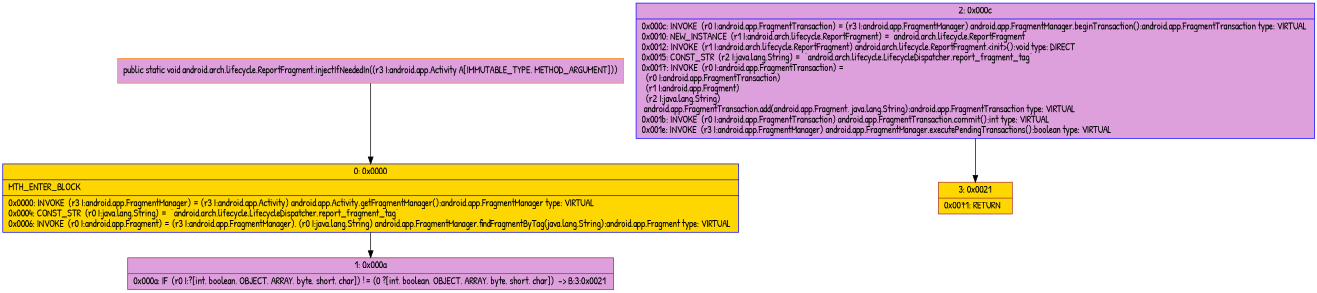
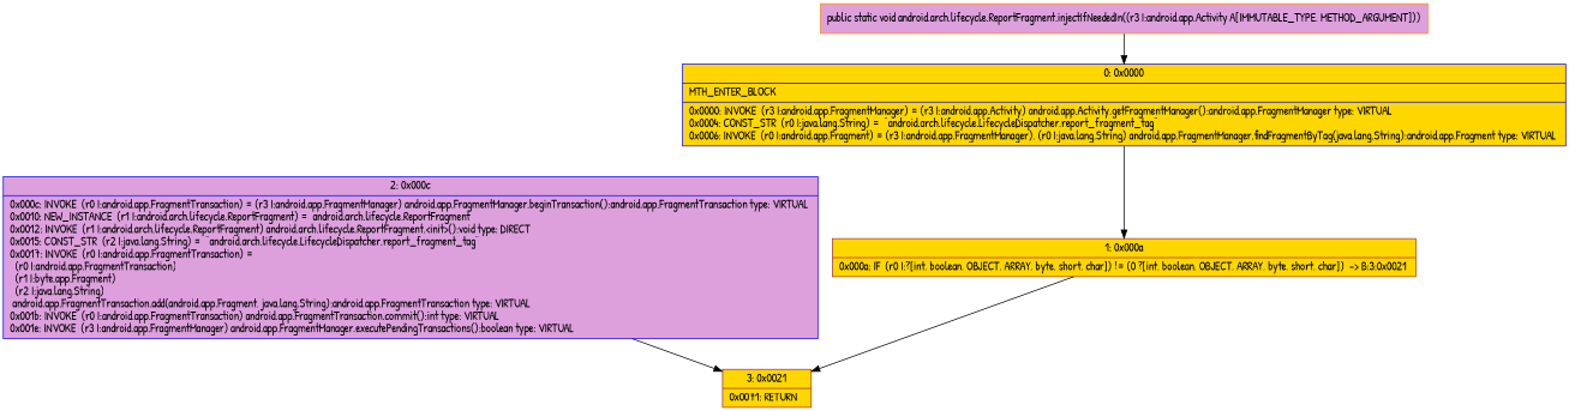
  digraph {
    fontname="Patrick Hand"
    node [color=blue fillcolor=gold fontname="Patrick Hand" shape=record style=filled]
    edge [fontname="Patrick Hand"]
    n1 [label="{0\:\ 0x0000|MTH_ENTER_BLOCK\l|0x0000: INVOKE  (r3 I:android.app.FragmentManager) = (r3 I:android.app.Activity) android.app.Activity.getFragmentManager():android.app.FragmentManager type: VIRTUAL \l0x0004: CONST_STR  (r0 I:java.lang.String) =  \"android.arch.lifecycle.LifecycleDispatcher.report_fragment_tag\" \l0x0006: INVOKE  (r0 I:android.app.Fragment) = (r3 I:android.app.FragmentManager), (r0 I:java.lang.String) android.app.FragmentManager.findFragmentByTag(java.lang.String):android.app.Fragment type: VIRTUAL \l}"]
-   n2 [color=brown fillcolor=plum label="{1\:\ 0x000a|0x000a: IF  (r0 I:?[int, boolean, OBJECT, ARRAY, byte, short, char]) != (0 ?[int, boolean, OBJECT, ARRAY, byte, short, char])  \-\> B:3:0x0021 \l}"]
+   n2 [color=brown label="{1\:\ 0x000a|0x000a: IF  (r0 I:?[int, boolean, OBJECT, ARRAY, byte, short, char]) != (0 ?[int, boolean, OBJECT, ARRAY, byte, short, char])  \-\> B:3:0x0021 \l}"]
    n3 [color=brown label="{3\:\ 0x0021|0x0071: RETURN   \l}"]
-   n4 [fillcolor=plum label="{2\:\ 0x000c|0x000c: INVOKE  (r0 I:android.app.FragmentTransaction) = (r3 I:android.app.FragmentManager) android.app.FragmentManager.beginTransaction():android.app.FragmentTransaction type: VIRTUAL \l0x0010: NEW_INSTANCE  (r1 I:android.arch.lifecycle.ReportFragment) =  android.arch.lifecycle.ReportFragment \l0x0012: INVOKE  (r1 I:android.arch.lifecycle.ReportFragment) android.arch.lifecycle.ReportFragment.\<init\>():void type: DIRECT \l0x0015: CONST_STR  (r2 I:java.lang.String) =  \"android.arch.lifecycle.LifecycleDispatcher.report_fragment_tag\" \l0x0017: INVOKE  (r0 I:android.app.FragmentTransaction) = \l  (r0 I:android.app.FragmentTransaction)\l  (r1 I:android.app.Fragment)\l  (r2 I:java.lang.String)\l android.app.FragmentTransaction.add(android.app.Fragment, java.lang.String):android.app.FragmentTransaction type: VIRTUAL \l0x001b: INVOKE  (r0 I:android.app.FragmentTransaction) android.app.FragmentTransaction.commit():int type: VIRTUAL \l0x001e: INVOKE  (r3 I:android.app.FragmentManager) android.app.FragmentManager.executePendingTransactions():boolean type: VIRTUAL \l}"]
+   n4 [fillcolor=plum label="{2\:\ 0x000c|0x000c: INVOKE  (r0 I:android.app.FragmentTransaction) = (r3 I:android.app.FragmentManager) android.app.FragmentManager.beginTransaction():android.app.FragmentTransaction type: VIRTUAL \l0x0010: NEW_INSTANCE  (r1 I:android.arch.lifecycle.ReportFragment) =  android.arch.lifecycle.ReportFragment \l0x0012: INVOKE  (r1 I:android.arch.lifecycle.ReportFragment) android.arch.lifecycle.ReportFragment.\<init\>():void type: DIRECT \l0x0015: CONST_STR  (r2 I:java.lang.String) =  \"android.arch.lifecycle.LifecycleDispatcher.report_fragment_tag\" \l0x0017: INVOKE  (r0 I:android.app.FragmentTransaction) = \l  (r0 I:android.app.FragmentTransaction)\l  (r1 I:byte.app.Fragment)\l  (r2 I:java.lang.String)\l android.app.FragmentTransaction.add(android.app.Fragment, java.lang.String):android.app.FragmentTransaction type: VIRTUAL \l0x001b: INVOKE  (r0 I:android.app.FragmentTransaction) android.app.FragmentTransaction.commit():int type: VIRTUAL \l0x001e: INVOKE  (r3 I:android.app.FragmentManager) android.app.FragmentManager.executePendingTransactions():boolean type: VIRTUAL \l}"]
    n5 [color=darkorange fillcolor=plum label="{public static void android.arch.lifecycle.ReportFragment.injectIfNeededIn((r3 I:android.app.Activity A[IMMUTABLE_TYPE, METHOD_ARGUMENT])) }"]
    n1 -> n2
+   n2 -> n3
    n4 -> n3
    n5 -> n1
  }
